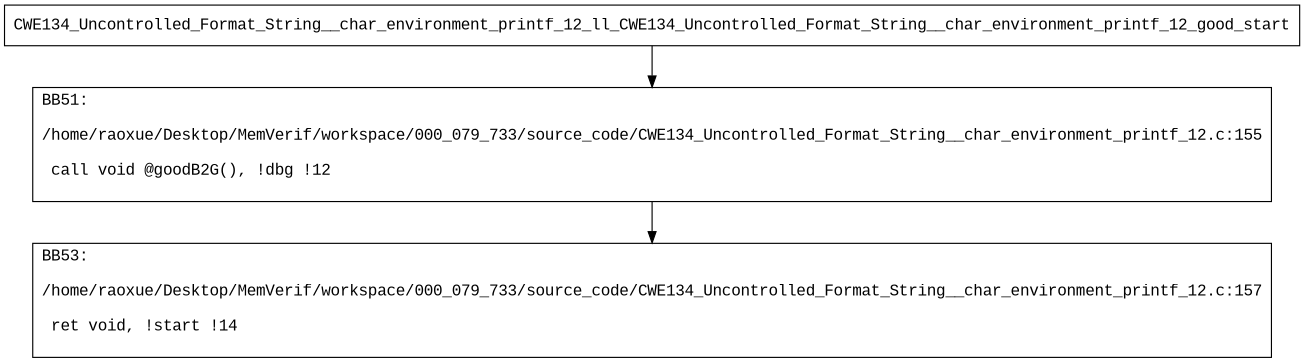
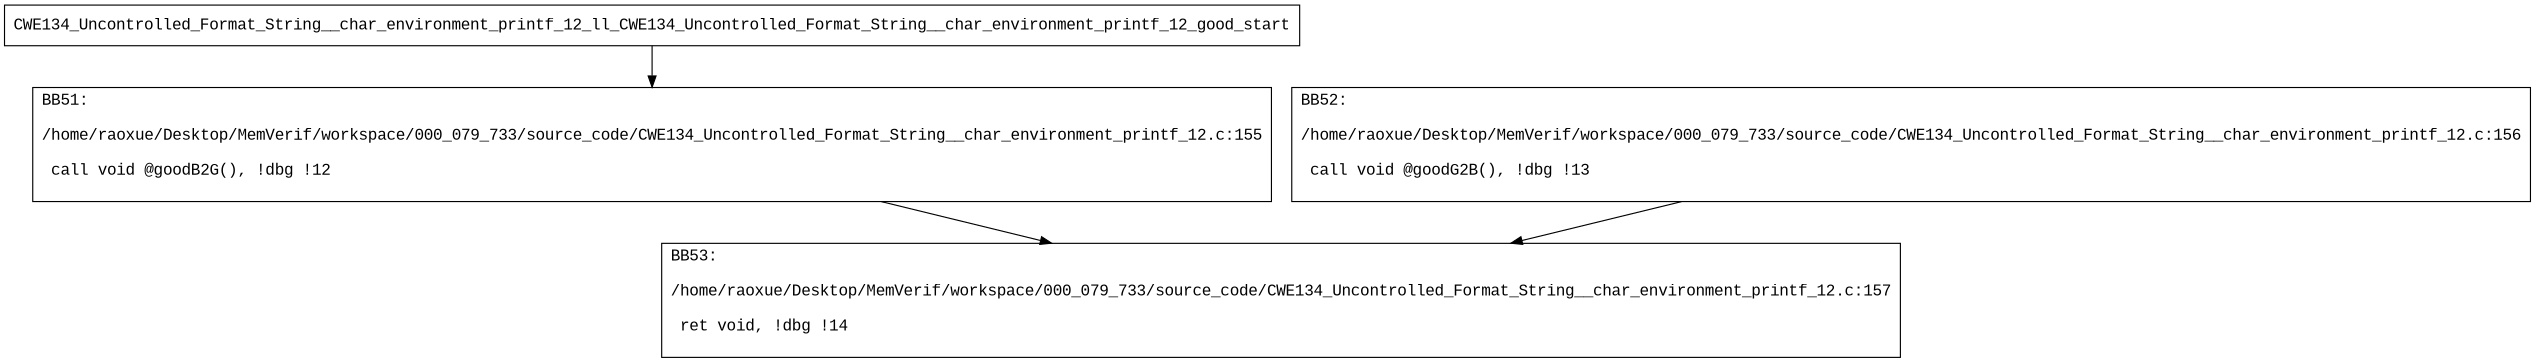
  digraph {
    fontname="Liberation Mono"
    node [fontname="Liberation Mono" shape=record]
    edge [fontname="Liberation Mono"]
    n1 [label="{CWE134_Uncontrolled_Format_String__char_environment_printf_12_ll_CWE134_Uncontrolled_Format_String__char_environment_printf_12_good_start}"]
    n2 [label="{BB51:\l\l/home/raoxue/Desktop/MemVerif/workspace/000_079_733/source_code/CWE134_Uncontrolled_Format_String__char_environment_printf_12.c:155\l\n  call void @goodB2G(), !dbg !12\l\n}"]
-   n3 [label="{BB53:\l\l/home/raoxue/Desktop/MemVerif/workspace/000_079_733/source_code/CWE134_Uncontrolled_Format_String__char_environment_printf_12.c:157\l\n  ret void, !start !14\l\n}"]
+   n3 [label="{BB53:\l\l/home/raoxue/Desktop/MemVerif/workspace/000_079_733/source_code/CWE134_Uncontrolled_Format_String__char_environment_printf_12.c:157\l\n  ret void, !dbg !14\l\n}"]
+   n4 [label="{BB52:\l\l/home/raoxue/Desktop/MemVerif/workspace/000_079_733/source_code/CWE134_Uncontrolled_Format_String__char_environment_printf_12.c:156\l\n  call void @goodG2B(), !dbg !13\l\n}"]
    n1 -> n2
    n2 -> n3
+   n4 -> n3
  }
